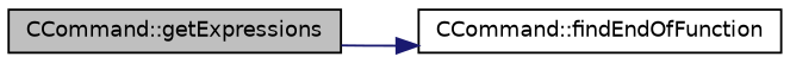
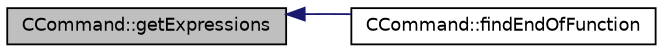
  digraph {
    rankdir=LR
    node [color=black fontname=Helvetica fontsize=10 shape=record style=filled]
    n1 [fillcolor=grey75 fontcolor=black height=0.2 label="CCommand::getExpressions" width=0.4]
    n2 [fillcolor=white height=0.2 label="CCommand::findEndOfFunction" width=0.4]
-   n1 -> n2 [color=midnightblue fontname=Helvetica fontsize=10 labelfontname=Helvetica labelfontsize=10 style=solid]
+   n2 -> n1 [color=midnightblue fontname=Helvetica fontsize=10 labelfontname=Helvetica labelfontsize=10 style=solid]
  }
